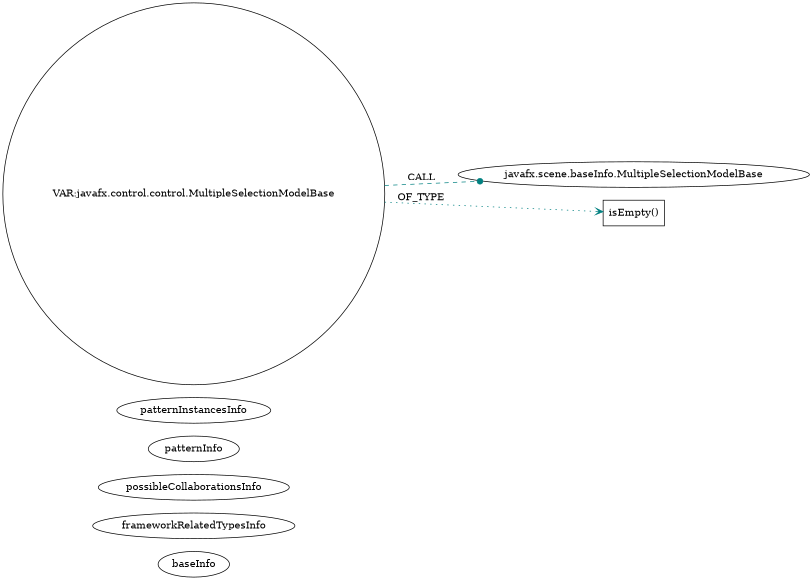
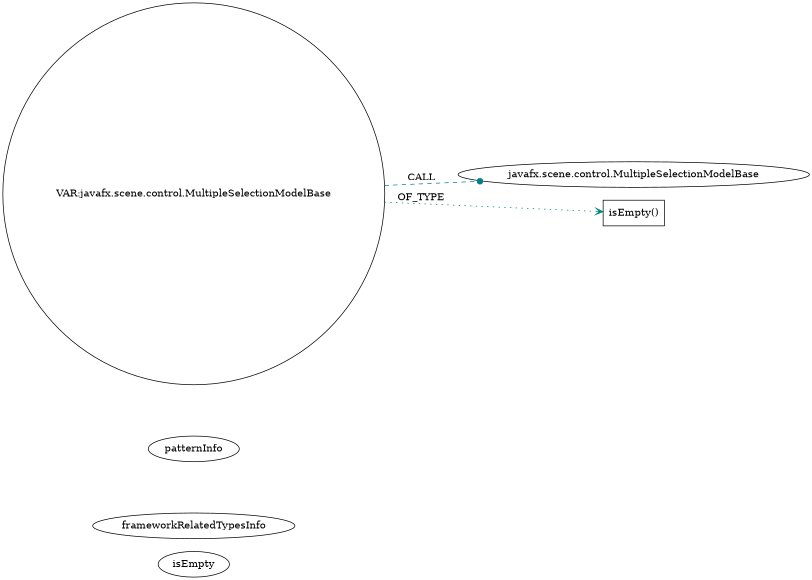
  digraph {
    rankdir=LR
    edge [color=teal]
-   baseInfo [category=pattern graphId=4335 isAnonymous=false possibleRelation=false]
+   baseInfo [category=pattern graphId=4335 isAnonymous=false possibleRelation=false label=isEmpty]
    frameworkRelatedTypesInfo
-   possibleCollaborationsInfo
    patternInfo [frequency=3.0 patternRootClient=null]
-   patternInstancesInfo [0="bianconejo-CEFX~/bianconejo-CEFX/CEFX-master/src/cefx/CEGestionRemisesController.java~void initializeTableRemise()~2020" 1="bianconejo-CEFX~/bianconejo-CEFX/CEFX-master/src/cefx/CEGestionRemisesController.java~void initializeTableTypeLots()~2021" 2="bianconejo-CEFX~/bianconejo-CEFX/CEFX-master/src/cefx/CEGestionRemisesController.java~CEGestionRemisesController~2018"]
-   n6 [isFrameworkType=false label="javafx.scene.baseInfo.MultipleSelectionModelBase" vertexType=FRAMEWORK_CLASS_TYPE]
-   n7 [isFrameworkType=false label="VAR:javafx.control.control.MultipleSelectionModelBase" shape=circle vertexType=VARIABLE_EXPRESION]
+   n6 [isFrameworkType=false label="javafx.scene.control.MultipleSelectionModelBase" vertexType=FRAMEWORK_CLASS_TYPE]
+   n7 [isFrameworkType=false label="VAR:javafx.scene.control.MultipleSelectionModelBase" shape=circle vertexType=VARIABLE_EXPRESION]
    n8 [isFrameworkType=false label="isEmpty()" shape=box vertexType=INSIDE_CALL]
    n7 -> n6 [arrowhead=dot label=CALL style=dashed]
    n7 -> n8 [arrowhead=vee label=OF_TYPE style=dotted]
  }
